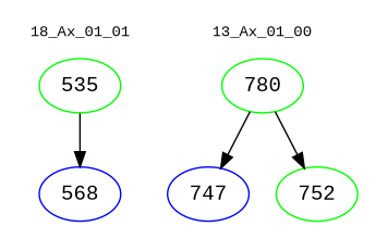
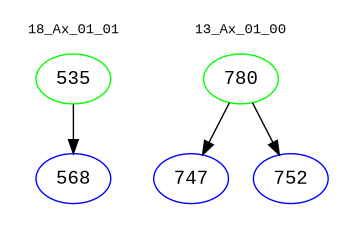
  digraph {
    fontname="Liberation Mono"
    node [color=blue fontname="Liberation Mono"]
    edge [color=black fontname="Liberation Mono"]
    n1 [color=green label=535]
    n2 [label=568]
    n3 [color=green label=780]
    n4 [label=747]
-   n5 [color=green label=752]
+   n5 [label=752]
    subgraph cluster_1 {
      color=white
      fontsize=10
      label="18_Ax_01_01"
      n1
      n2
    }
    subgraph cluster_2 {
      color=white
      fontsize=10
      label="13_Ax_01_00"
      n3
      n4
      n5
    }
    n1 -> n2
    n3 -> n4
    n3 -> n5
  }
